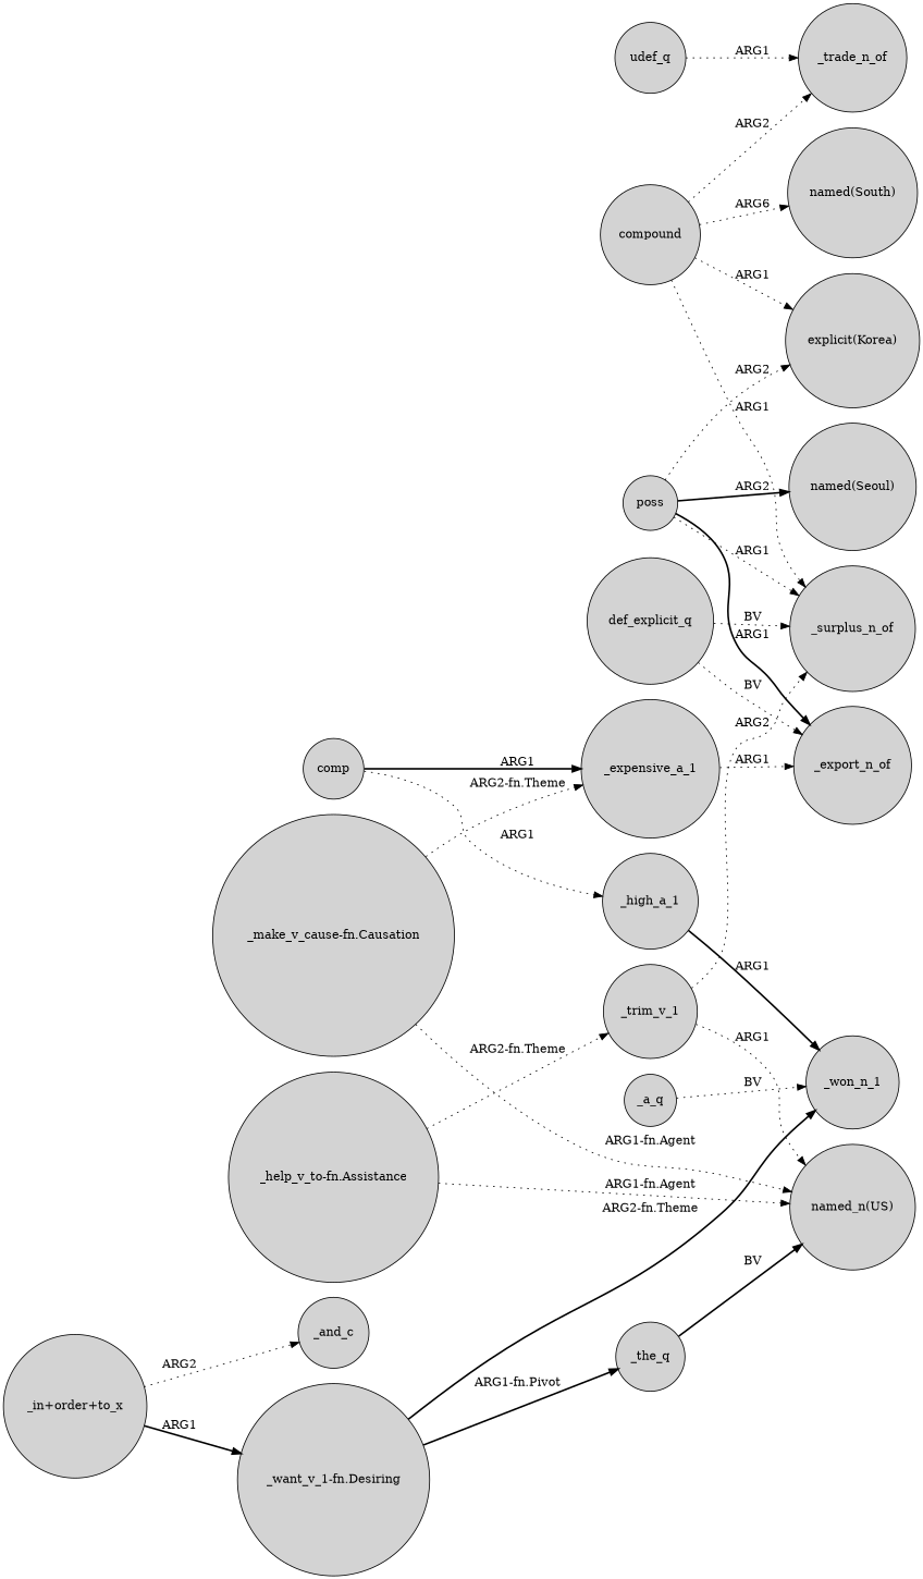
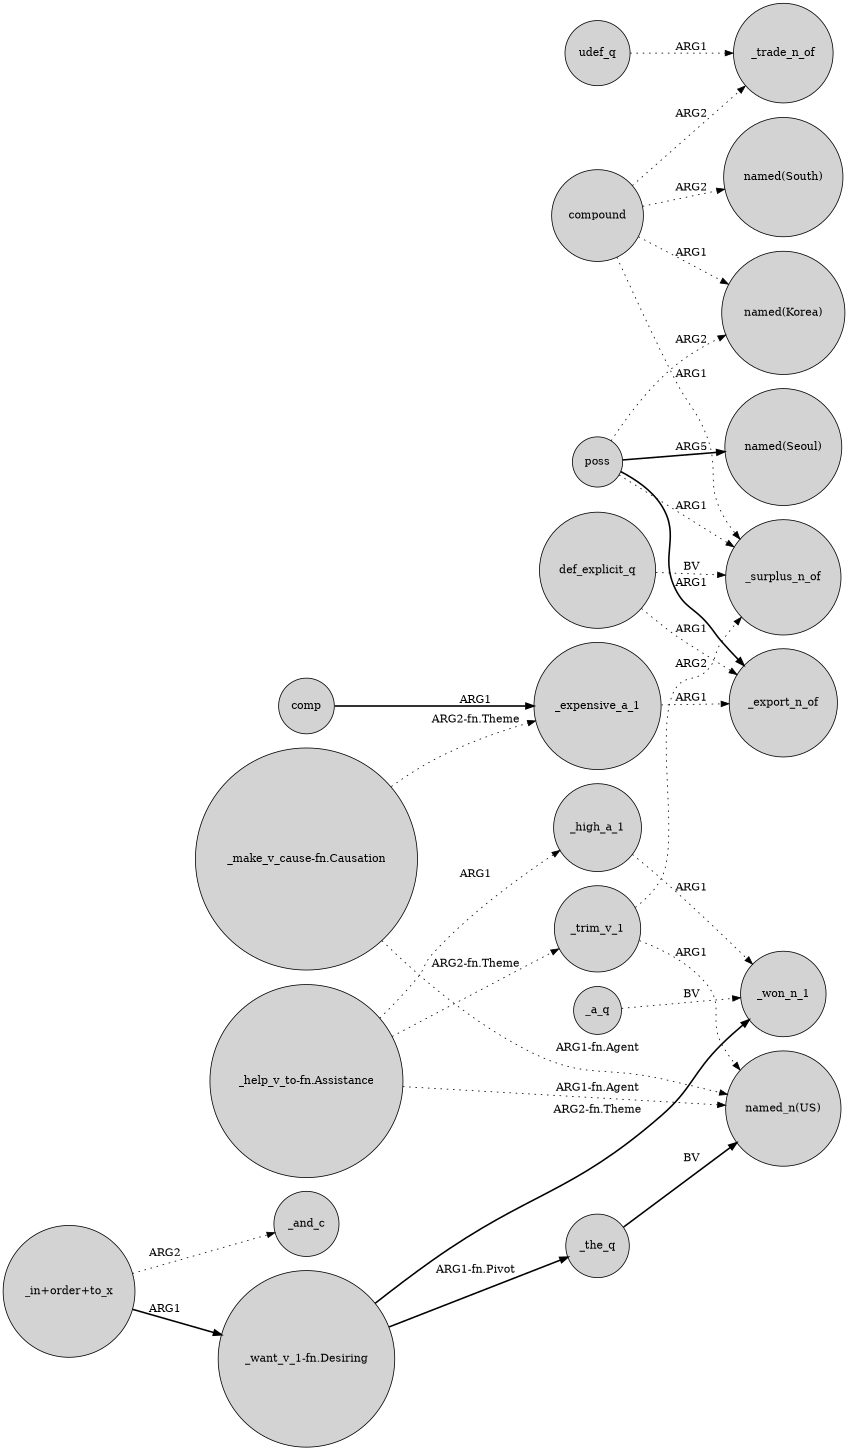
  digraph {
    rankdir=LR
    node [shape=circle style=filled]
    edge [style=dotted]
    "_make_v_cause-fn.Causation"
    "named_n(US)"
    _expensive_a_1
    _export_n_of
    _trim_v_1
    _surplus_n_of
    compound
    "named(South)"
    _trade_n_of
-   "named(Korea)" [label="explicit(Korea)"]
+   "named(Korea)"
    udef_q
    "_want_v_1-fn.Desiring"
    _won_n_1
    _the_q
    def_explicit_q
    poss
    "named(Seoul)"
    comp
    _high_a_1
    "_in+order+to_x"
    _and_c
    "_help_v_to-fn.Assistance"
    _a_q
    "_make_v_cause-fn.Causation" -> "named_n(US)" [label="ARG1-fn.Agent"]
    "_make_v_cause-fn.Causation" -> _expensive_a_1 [label="ARG2-fn.Theme"]
    _expensive_a_1 -> _export_n_of [label=ARG1]
    _trim_v_1 -> "named_n(US)" [label=ARG1]
    _trim_v_1 -> _surplus_n_of [label=ARG2]
    compound -> _surplus_n_of [label=ARG1]
-   compound -> "named(South)" [label=ARG6]
+   compound -> "named(South)" [label=ARG2]
    compound -> _trade_n_of [label=ARG2]
    compound -> "named(Korea)" [label=ARG1]
    udef_q -> _trade_n_of [label=ARG1]
    "_want_v_1-fn.Desiring" -> _won_n_1 [label="ARG2-fn.Theme" style=bold]
    "_want_v_1-fn.Desiring" -> _the_q [label="ARG1-fn.Pivot" style=bold]
    _the_q -> "named_n(US)" [label=BV style=bold]
-   def_explicit_q -> _export_n_of [label=BV]
+   def_explicit_q -> _export_n_of [label=ARG1]
    def_explicit_q -> _surplus_n_of [label=BV]
    poss -> _export_n_of [label=ARG1 style=bold]
    poss -> _surplus_n_of [label=ARG1]
    poss -> "named(Korea)" [label=ARG2]
-   poss -> "named(Seoul)" [label=ARG2 style=bold]
+   poss -> "named(Seoul)" [label=ARG5 style=bold]
    comp -> _expensive_a_1 [label=ARG1 style=bold]
-   comp -> _high_a_1 [label=ARG1]
-   _high_a_1 -> _won_n_1 [label=ARG1 style=bold]
+   "_help_v_to-fn.Assistance" -> _high_a_1 [label=ARG1]
+   _high_a_1 -> _won_n_1 [label=ARG1]
    "_in+order+to_x" -> "_want_v_1-fn.Desiring" [label=ARG1 style=bold]
    "_in+order+to_x" -> _and_c [label=ARG2]
    "_help_v_to-fn.Assistance" -> "named_n(US)" [label="ARG1-fn.Agent"]
    "_help_v_to-fn.Assistance" -> _trim_v_1 [label="ARG2-fn.Theme"]
    _a_q -> _won_n_1 [label=BV]
  }
